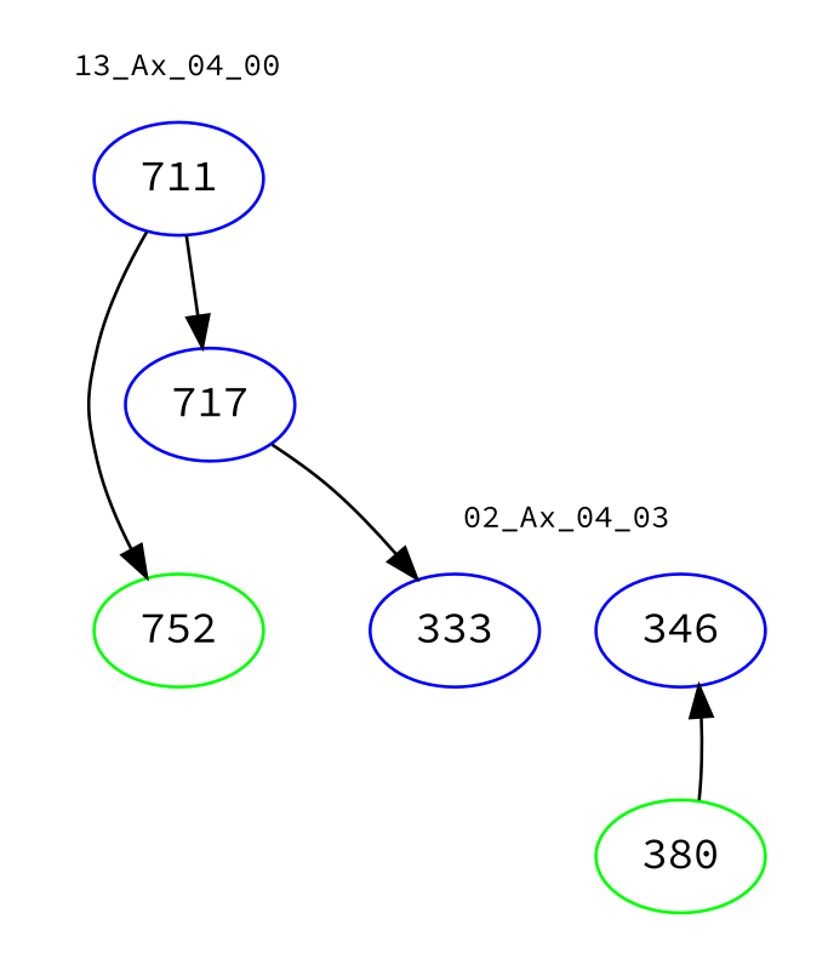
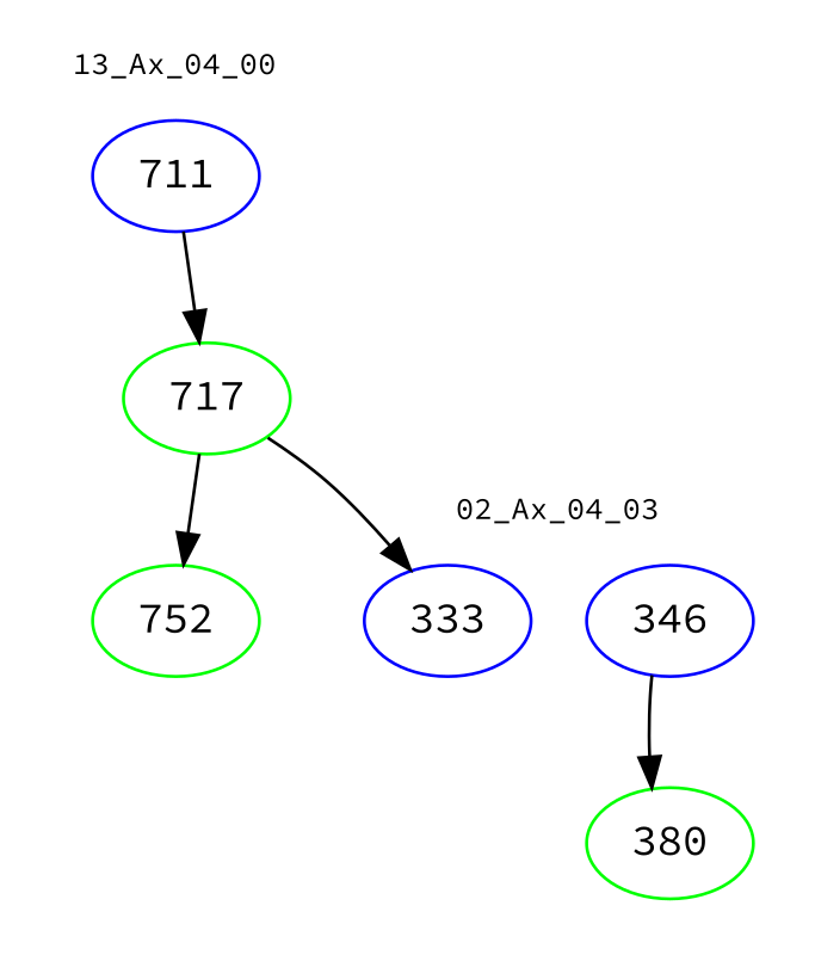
  digraph {
    fontname="Source Code Pro"
    node [color=blue fontname="Source Code Pro"]
    edge [color=black fontname="Source Code Pro"]
    n1 [label=711]
    n2 [color=green label=752]
-   n3 [label=717]
+   n3 [color=green label=717]
    n4 [label=346]
    n5 [color=green label=380]
    n6 [label=333]
    subgraph cluster_1 {
      color=white
      fontsize=10
      label="13_Ax_04_00"
      n1
      n2
      n3
    }
    subgraph cluster_2 {
      color=white
      fontsize=10
      label="02_Ax_04_03"
      n4
      n5
      n6
    }
-   n1 -> n2
+   n3 -> n2
    n1 -> n3
    n3 -> n6
-   n5 -> n4
+   n4 -> n5
  }
